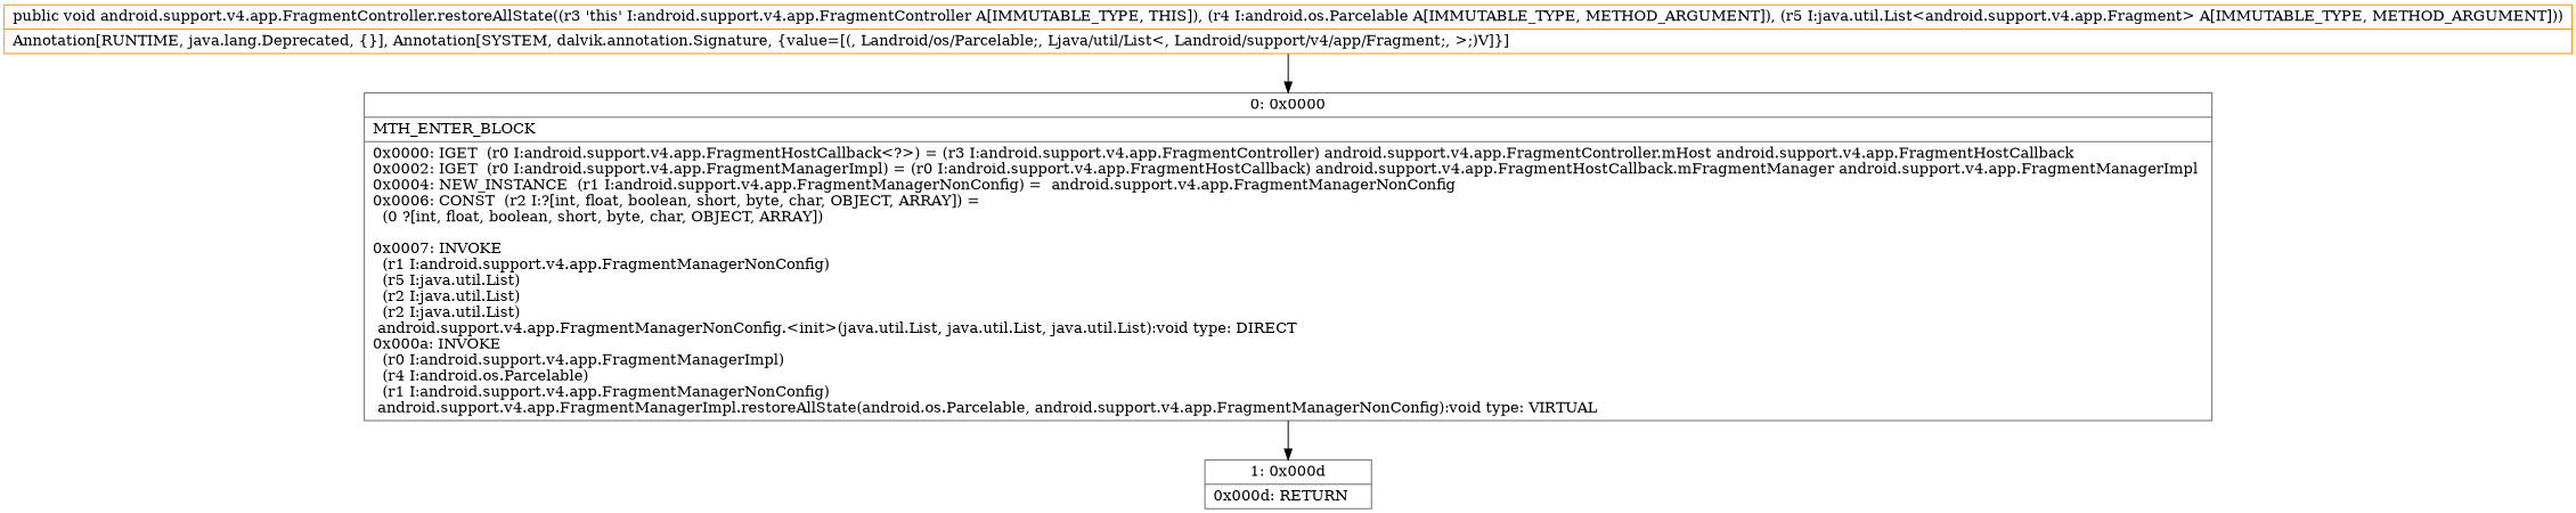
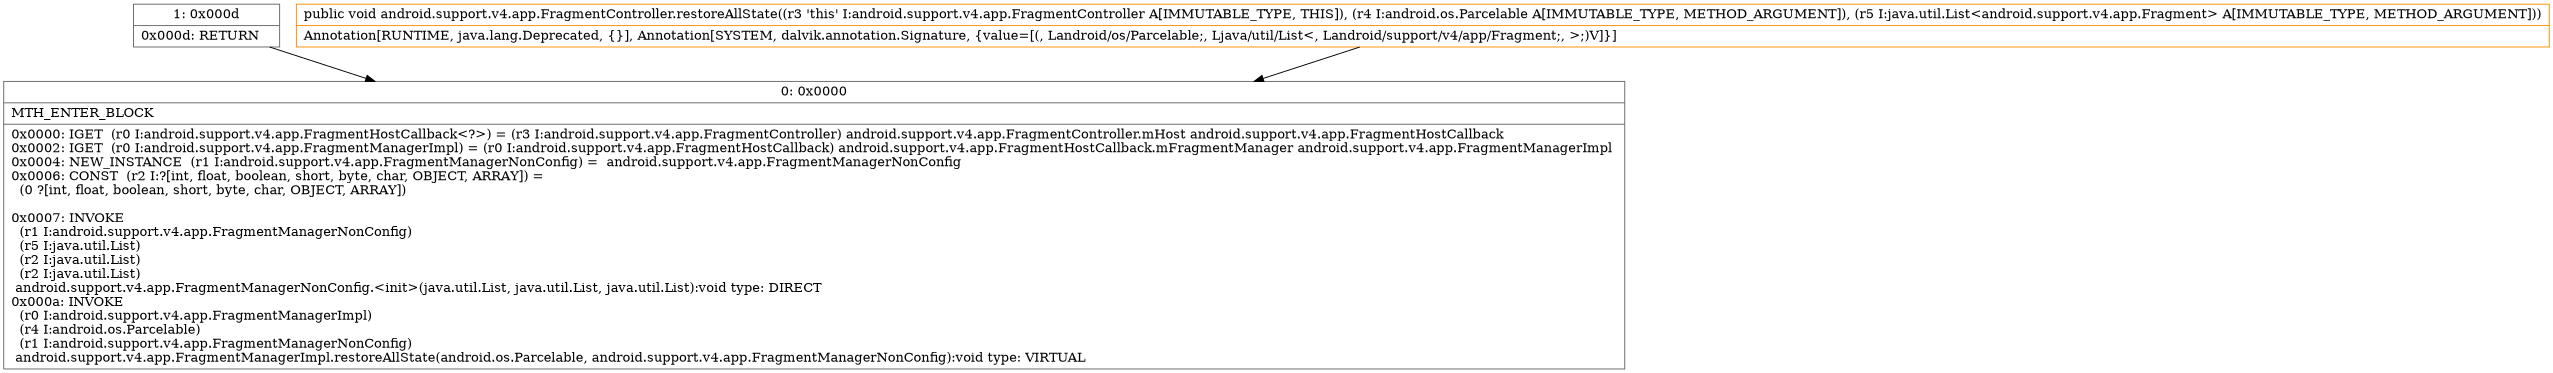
  digraph {
    node [shape=record color=gray40]
    edge [arrowhead=normal]
    n1 [label="{0\:\ 0x0000|MTH_ENTER_BLOCK\l|0x0000: IGET  (r0 I:android.support.v4.app.FragmentHostCallback\<?\>) = (r3 I:android.support.v4.app.FragmentController) android.support.v4.app.FragmentController.mHost android.support.v4.app.FragmentHostCallback \l0x0002: IGET  (r0 I:android.support.v4.app.FragmentManagerImpl) = (r0 I:android.support.v4.app.FragmentHostCallback) android.support.v4.app.FragmentHostCallback.mFragmentManager android.support.v4.app.FragmentManagerImpl \l0x0004: NEW_INSTANCE  (r1 I:android.support.v4.app.FragmentManagerNonConfig) =  android.support.v4.app.FragmentManagerNonConfig \l0x0006: CONST  (r2 I:?[int, float, boolean, short, byte, char, OBJECT, ARRAY]) = \l  (0 ?[int, float, boolean, short, byte, char, OBJECT, ARRAY])\l \l0x0007: INVOKE  \l  (r1 I:android.support.v4.app.FragmentManagerNonConfig)\l  (r5 I:java.util.List)\l  (r2 I:java.util.List)\l  (r2 I:java.util.List)\l android.support.v4.app.FragmentManagerNonConfig.\<init\>(java.util.List, java.util.List, java.util.List):void type: DIRECT \l0x000a: INVOKE  \l  (r0 I:android.support.v4.app.FragmentManagerImpl)\l  (r4 I:android.os.Parcelable)\l  (r1 I:android.support.v4.app.FragmentManagerNonConfig)\l android.support.v4.app.FragmentManagerImpl.restoreAllState(android.os.Parcelable, android.support.v4.app.FragmentManagerNonConfig):void type: VIRTUAL \l}"]
    n2 [label="{1\:\ 0x000d|0x000d: RETURN   \l}"]
    n3 [label="{public void android.support.v4.app.FragmentController.restoreAllState((r3 'this' I:android.support.v4.app.FragmentController A[IMMUTABLE_TYPE, THIS]), (r4 I:android.os.Parcelable A[IMMUTABLE_TYPE, METHOD_ARGUMENT]), (r5 I:java.util.List\<android.support.v4.app.Fragment\> A[IMMUTABLE_TYPE, METHOD_ARGUMENT]))  | Annotation[RUNTIME, java.lang.Deprecated, \{\}], Annotation[SYSTEM, dalvik.annotation.Signature, \{value=[(, Landroid\/os\/Parcelable;, Ljava\/util\/List\<, Landroid\/support\/v4\/app\/Fragment;, \>;)V]\}]\l}" color=darkorange]
-   n1 -> n2
+   n2 -> n1
    n3 -> n1
  }
